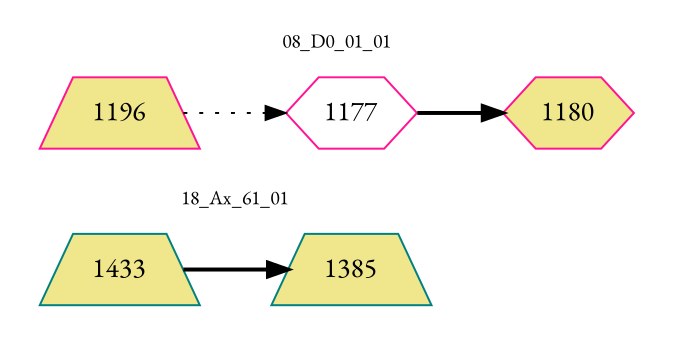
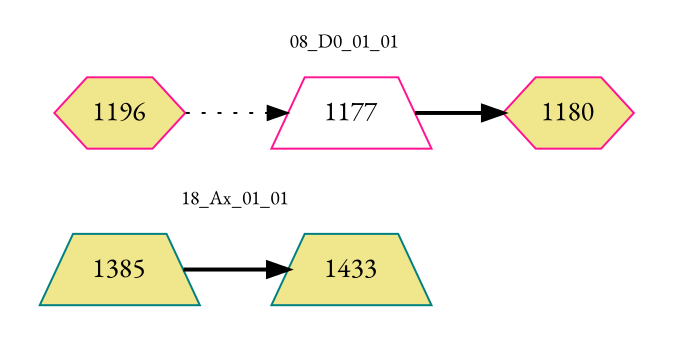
  digraph {
    fontname="EB Garamond"
    rankdir=LR
    node [color=deeppink fillcolor=khaki fontname="EB Garamond" shape=trapezium style=filled]
    edge [color=black fontname="EB Garamond" style=bold]
    n1 [color=teal label=1385]
    n2 [color=teal label=1433]
-   n3 [fillcolor=white label=1177 shape=hexagon]
+   n3 [fillcolor=white label=1177]
    n4 [label=1180 shape=hexagon]
-   n5 [label=1196]
+   n5 [label=1196 shape=hexagon]
    subgraph cluster_1 {
      color=white
      fontsize=10
-     label="18_Ax_61_01"
+     label="18_Ax_01_01"
      n1
      n2
    }
    subgraph cluster_2 {
      color=white
      fontsize=10
      label="08_D0_01_01"
      n3
      n4
      n5
    }
-   n2 -> n1
+   n1 -> n2
    n3 -> n4
    n5 -> n3 [style=dotted]
  }
